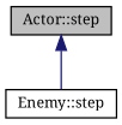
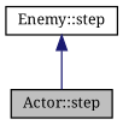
  digraph {
    rankdir=TB
    fontname="Noto Serif"
    node [color=black fontname="Noto Serif" fontsize=10 shape=record style=filled]
    n1 [fillcolor=grey75 fontcolor=black height=0.2 label="Actor::step" width=0.4]
    n2 [fillcolor=white height=0.2 label="Enemy::step" width=0.4]
-   n1 -> n2 [color=midnightblue dir=back fontname="Noto Serif" fontsize=10 labelfontname=Helvetica labelfontsize=10 style=solid]
+   n2 -> n1 [color=midnightblue dir=back fontname="Noto Serif" fontsize=10 labelfontname=Helvetica labelfontsize=10 style=solid]
  }
